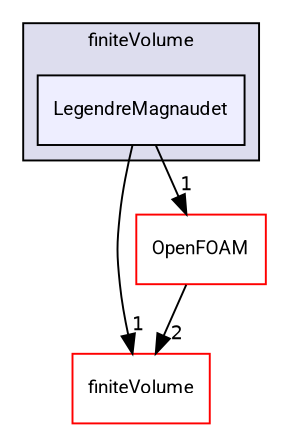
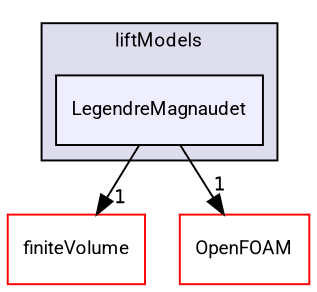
  digraph {
    compound=true
    fontname=Roboto
    node [fontname=Roboto fontsize=10 shape=box color=red]
    edge [fontname=Roboto headlabel=1 labeldistance=1.5 labelfontname=Helvetica labelfontsize=10]
    n1 [fillcolor="#eeeeff" label=LegendreMagnaudet pencolor=black style=filled color=""]
    n2 [label=finiteVolume]
    n3 [label=OpenFOAM]
    subgraph cluster_1 {
      bgcolor="#ddddee"
      fontsize=10
-     label=finiteVolume
+     label=liftModels
      pencolor=black
      n1
    }
    n1 -> n2
    n1 -> n3
-   n3 -> n2 [headlabel=2]
  }
